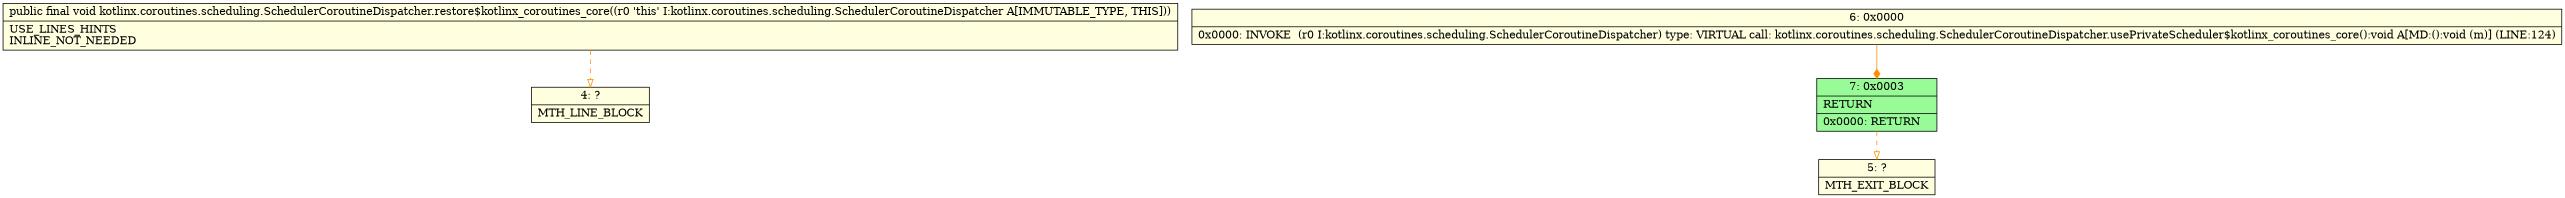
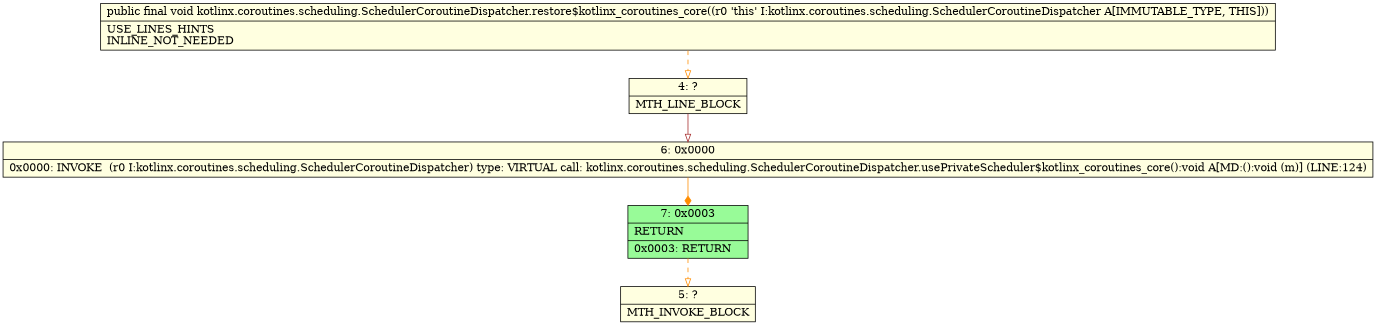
  digraph {
    node [fillcolor=lightyellow shape=record style=filled]
    edge [arrowhead=onormal color=darkorange style=solid]
    n1 [label="{4\:\ ?|MTH_LINE_BLOCK\l}"]
    n2 [label="{6\:\ 0x0000|0x0000: INVOKE  (r0 I:kotlinx.coroutines.scheduling.SchedulerCoroutineDispatcher) type: VIRTUAL call: kotlinx.coroutines.scheduling.SchedulerCoroutineDispatcher.usePrivateScheduler$kotlinx_coroutines_core():void A[MD:():void (m)] (LINE:124)\l}"]
-   n3 [fillcolor=palegreen label="{7\:\ 0x0003|RETURN\l|0x0000: RETURN   \l}"]
-   n4 [label="{5\:\ ?|MTH_EXIT_BLOCK\l}"]
+   n3 [fillcolor=palegreen label="{7\:\ 0x0003|RETURN\l|0x0003: RETURN   \l}"]
+   n4 [label="{5\:\ ?|MTH_INVOKE_BLOCK\l}"]
    n5 [label="{public final void kotlinx.coroutines.scheduling.SchedulerCoroutineDispatcher.restore$kotlinx_coroutines_core((r0 'this' I:kotlinx.coroutines.scheduling.SchedulerCoroutineDispatcher A[IMMUTABLE_TYPE, THIS]))  | USE_LINES_HINTS\lINLINE_NOT_NEEDED\l}"]
+   n1 -> n2 [color=brown]
    n2 -> n3 [arrowhead=diamond]
    n3 -> n4 [style=dashed]
    n5 -> n1 [style=dashed]
  }
